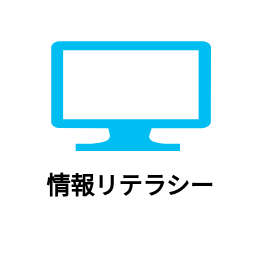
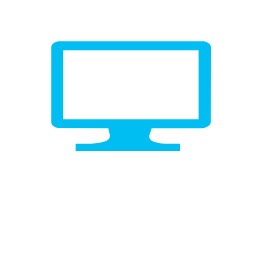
  <mxCell id="0" />
  <mxCell id="1" parent="0" />
  <mxCell id="2" value="" style="group" vertex="1" connectable="0" parent="1"><mxGeometry x="20" y="20" width="90" height="90" as="geometry" /></mxCell>
  <mxCell id="3" value="" style="verticalLabelPosition=bottom;html=1;verticalAlign=top;align=center;strokeColor=none;fillColor=#00BEF2;shape=mxgraph.azure.computer;pointerEvents=1;" vertex="1" parent="2"><mxGeometry x="5" width="80" height="55" as="geometry" /></mxCell>
- <mxCell id="4" value="情報リテラシー" style="text;html=1;align=center;verticalAlign=middle;whiteSpace=wrap;rounded=0;fontStyle=1;fontFamily=Helvetica;" vertex="1" parent="2"><mxGeometry y="55" width="90" height="35" as="geometry" /></mxCell>
